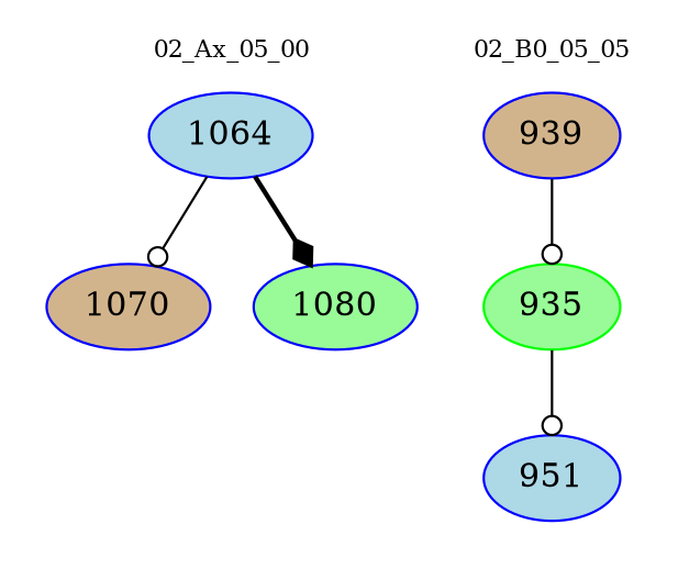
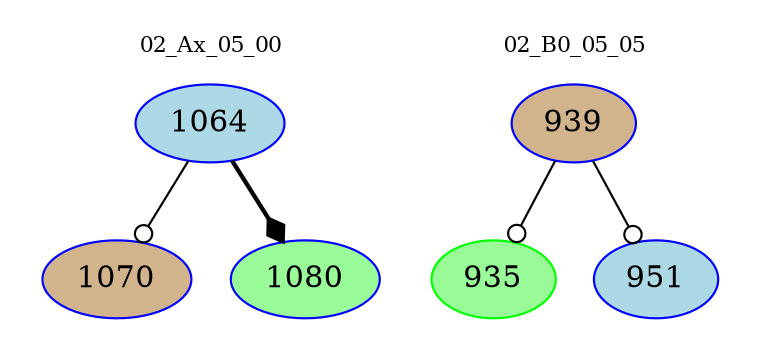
  digraph {
    node [color=blue fillcolor=lightblue style=filled]
    edge [arrowhead=odot color=black style=solid]
    n1 [label=1064]
    n2 [fillcolor=tan label=1070]
    n3 [fillcolor=palegreen label=1080]
    n4 [fillcolor=tan label=939]
    n5 [color=green fillcolor=palegreen label=935]
    n6 [label=951]
    subgraph cluster_1 {
      color=white
      fontsize=10
      label="02_Ax_05_00"
      n1
      n2
      n3
    }
    subgraph cluster_2 {
      color=white
      fontsize=10
      label="02_B0_05_05"
      n4
      n5
      n6
    }
    n1 -> n2
    n1 -> n3 [arrowhead=diamond style=bold]
    n4 -> n5
-   n5 -> n6
+   n4 -> n6
  }
